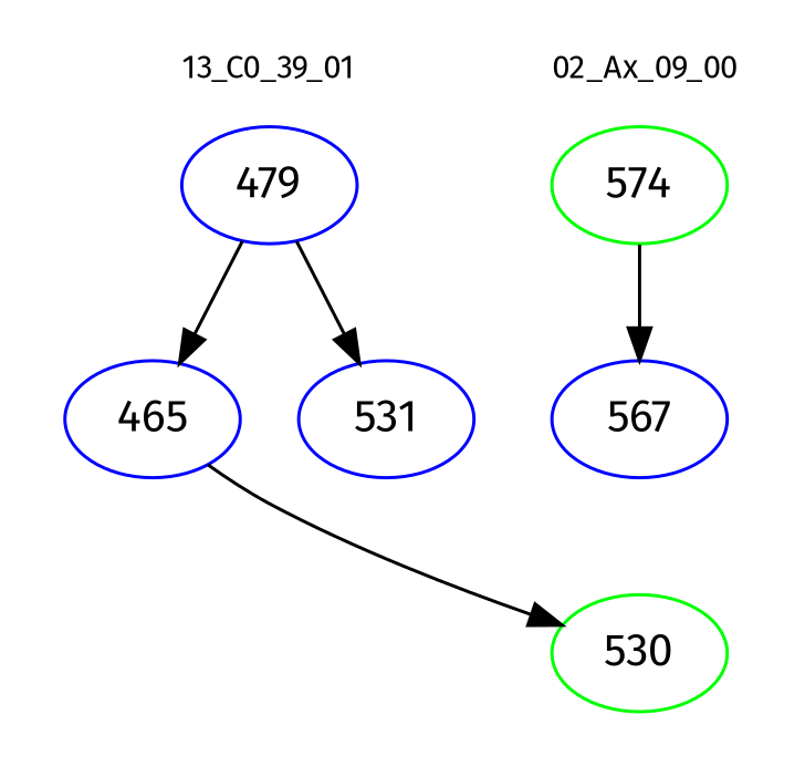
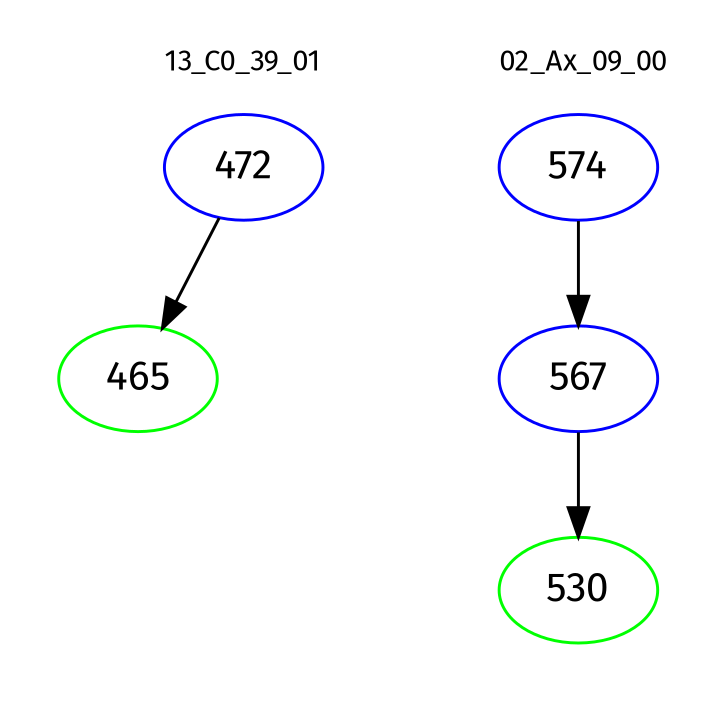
  digraph {
    fontname="Fira Sans"
    node [color=blue fontname="Fira Sans"]
    edge [color=black fontname="Fira Sans"]
    n1 [label=567]
    n2 [color=green label=530]
-   n3 [color=green label=574]
-   n4 [label=479]
-   n5 [label=465]
-   n6 [label=531]
+   n3 [label=574]
+   n4 [label=472]
+   n5 [color=green label=465]
    subgraph cluster_1 {
      color=white
      fontsize=10
      label="02_Ax_09_00"
      n1
      n2
      n3
    }
    subgraph cluster_2 {
      color=white
      fontsize=10
      label="13_C0_39_01"
      n4
      n5
-     n6
    }
-   n5 -> n2
+   n1 -> n2
    n3 -> n1
    n4 -> n5
-   n4 -> n6
  }
